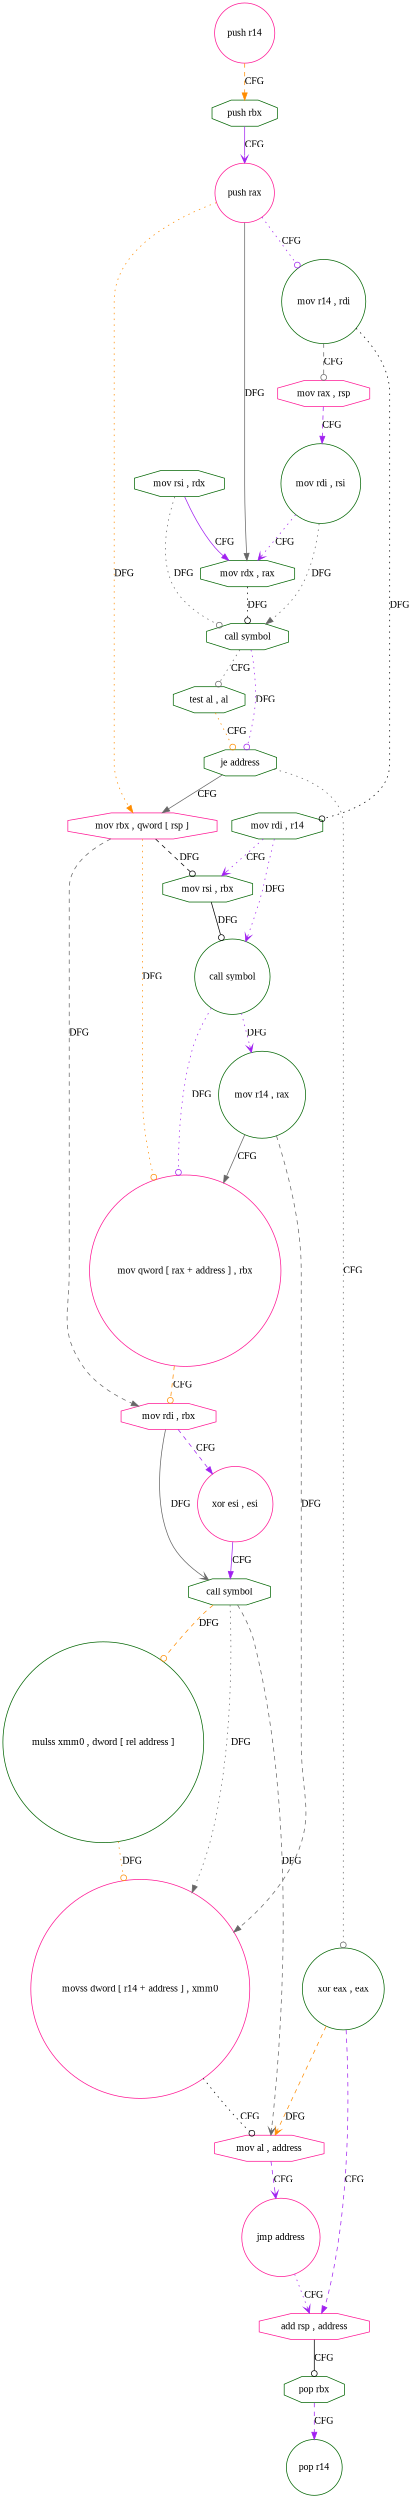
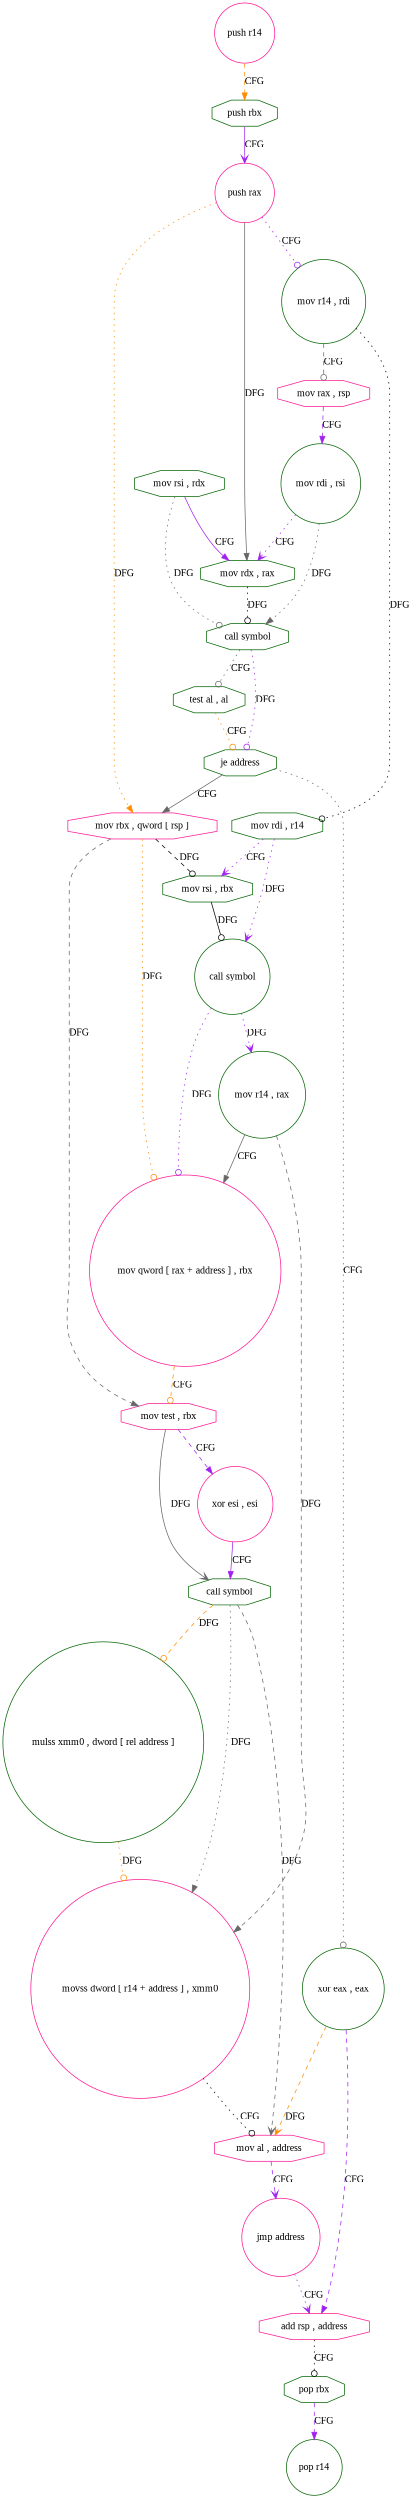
  digraph {
    fontname="Liberation Serif"
    node [color=darkgreen fontname="Liberation Serif" shape=octagon]
    edge [arrowhead=odot color=purple fontname="Liberation Serif" style=dotted]
    n1 [color=deeppink label="push r14" shape=circle]
    n2 [label="push rbx"]
    n3 [color=deeppink label="push rax" shape=circle]
    n4 [label="mov r14 , rdi" shape=circle]
    n5 [label="mov rdx , rax"]
    n6 [color=deeppink label="mov rbx , qword [ rsp ]"]
    n7 [color=deeppink label="mov rax , rsp"]
    n8 [label="mov rdi , r14"]
    n9 [label="call symbol"]
    n10 [label="mov rsi , rbx"]
    n11 [color=deeppink label="mov qword [ rax + address ] , rbx" shape=circle]
-   n12 [color=deeppink label="mov rdi , rbx"]
+   n12 [color=deeppink label="mov test , rbx"]
    n13 [label="mov rdi , rsi" shape=circle]
    n14 [label="call symbol" shape=circle]
    n15 [label="mov rsi , rdx"]
    n16 [label="test al , al"]
    n17 [label="je address"]
    n18 [label="xor eax , eax" shape=circle]
    n19 [color=deeppink label="add rsp , address"]
    n20 [color=deeppink label="mov al , address"]
    n21 [label="pop rbx"]
    n22 [color=deeppink label="jmp address" shape=circle]
    n23 [color=deeppink label="xor esi , esi" shape=circle]
    n24 [label="call symbol"]
    n25 [label="pop r14" shape=circle]
    n26 [label="mov r14 , rax" shape=circle]
    n27 [color=deeppink label="movss dword [ r14 + address ] , xmm0" shape=circle]
    n28 [label="mulss xmm0 , dword [ rel address ]" shape=circle]
    n1 -> n2 [arrowhead=normal color=darkorange label=CFG style=dashed]
    n2 -> n3 [arrowhead=vee label=CFG style=solid]
    n3 -> n4 [label=CFG]
    n3 -> n5 [arrowhead=normal color=gray40 label=DFG style=solid]
    n3 -> n6 [arrowhead=normal color=darkorange label=DFG]
    n4 -> n7 [color=gray40 label=CFG style=dashed]
    n4 -> n8 [color=black label=DFG]
    n5 -> n9 [color=black label=DFG]
    n6 -> n10 [color=black label=DFG style=dashed]
    n6 -> n11 [color=darkorange label=DFG]
    n6 -> n12 [arrowhead=normal color=gray40 label=DFG style=dashed]
    n7 -> n13 [arrowhead=normal label=CFG style=dashed]
    n8 -> n10 [arrowhead=vee label=CFG]
    n8 -> n14 [arrowhead=vee label=DFG]
    n9 -> n16 [color=gray40 label=CFG]
    n9 -> n17 [label=DFG]
    n10 -> n14 [color=black label=DFG style=solid]
    n11 -> n12 [color=darkorange label=CFG style=dashed]
    n12 -> n23 [arrowhead=normal label=CFG style=dashed]
    n12 -> n24 [arrowhead=vee color=gray40 label=DFG style=solid]
    n13 -> n5 [arrowhead=vee label=CFG]
    n13 -> n9 [arrowhead=normal color=gray40 label=DFG]
    n14 -> n11 [label=DFG]
    n14 -> n26 [arrowhead=vee label=DFG]
    n15 -> n5 [arrowhead=normal label=CFG style=solid]
    n15 -> n9 [color=gray40 label=DFG]
    n16 -> n17 [color=darkorange label=CFG]
    n17 -> n6 [arrowhead=normal color=gray40 label=CFG style=solid]
    n17 -> n18 [color=gray40 label=CFG]
    n18 -> n19 [arrowhead=normal label=CFG style=dashed]
    n18 -> n20 [arrowhead=vee color=darkorange label=DFG style=dashed]
-   n19 -> n21 [color=black label=CFG style=solid]
+   n19 -> n21 [color=black label=CFG]
    n20 -> n22 [arrowhead=vee label=CFG style=dashed]
    n21 -> n25 [arrowhead=normal label=CFG style=dashed]
    n22 -> n19 [arrowhead=vee label=CFG]
    n23 -> n24 [arrowhead=normal label=CFG style=solid]
    n24 -> n20 [arrowhead=vee color=gray40 label=DFG style=dashed]
    n24 -> n27 [arrowhead=normal color=gray40 label=DFG]
    n24 -> n28 [color=darkorange label=DFG style=dashed]
    n26 -> n11 [arrowhead=normal color=gray40 label=CFG style=solid]
    n26 -> n27 [arrowhead=normal color=gray40 label=DFG style=dashed]
    n27 -> n20 [color=black label=CFG]
    n28 -> n27 [color=darkorange label=DFG]
  }
